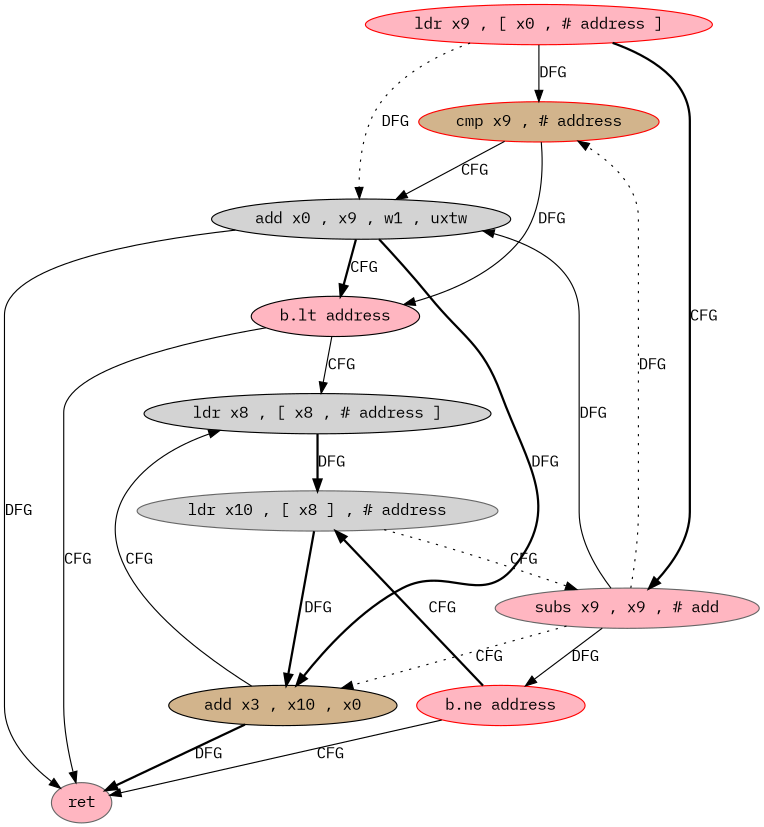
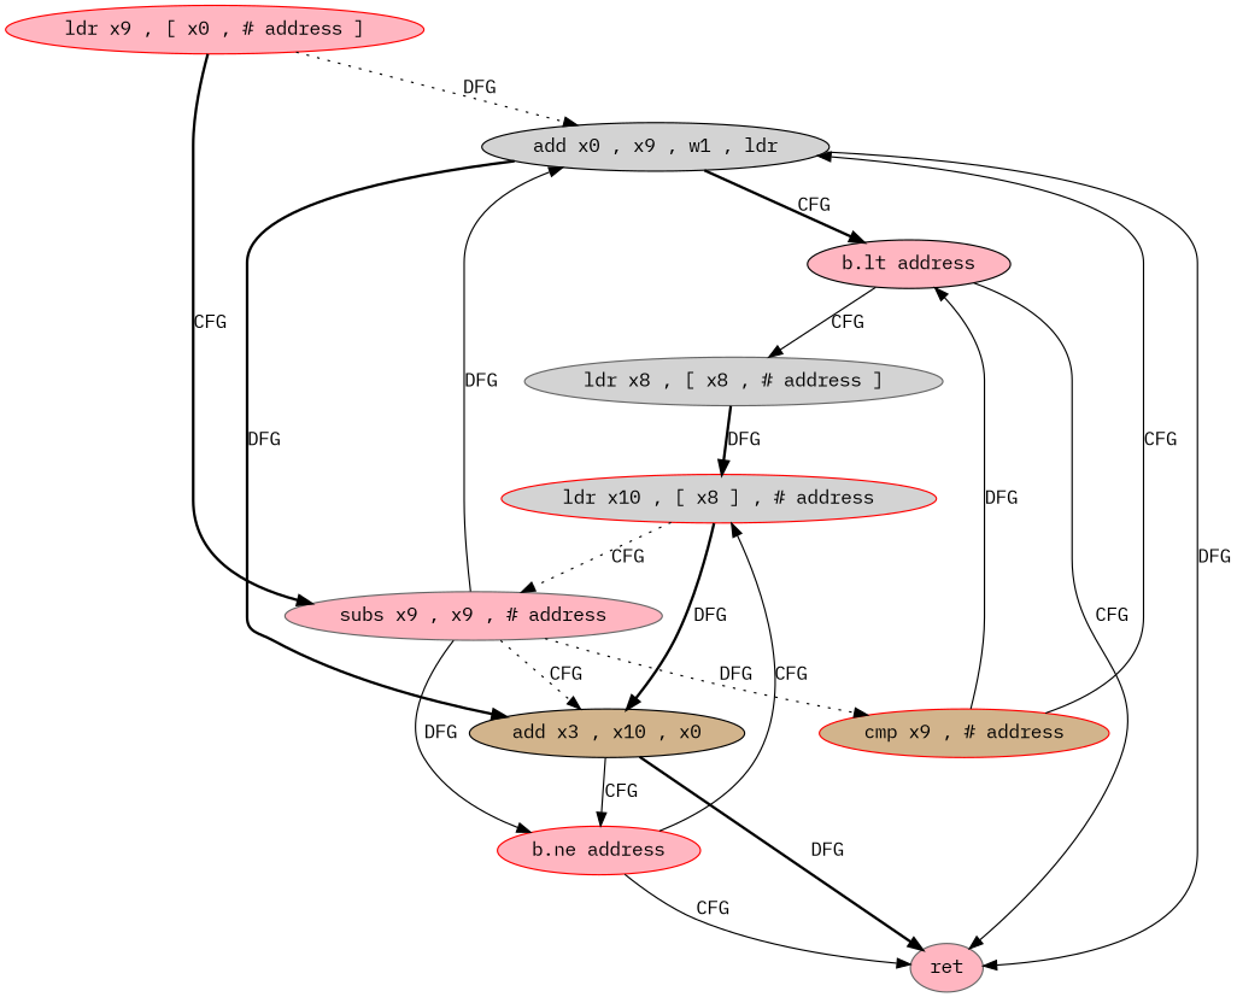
  digraph {
    fontname="IBM Plex Mono"
    node [color=gray40 fillcolor=lightpink fontname="IBM Plex Mono" style=filled]
    edge [fontname="IBM Plex Mono" style=solid]
    n1 [color=red label="ldr x9 , [ x0 , # address ]"]
    n2 [color=red fillcolor=tan label="cmp x9 , # address"]
-   n3 [color=black fillcolor=lightgrey label="add x0 , x9 , w1 , uxtw"]
-   n4 [label="subs x9 , x9 , # add"]
+   n3 [color=black fillcolor=lightgrey label="add x0 , x9 , w1 , ldr"]
+   n4 [label="subs x9 , x9 , # address"]
    n5 [color=black label="b.lt address"]
    n6 [label=ret]
    n7 [color=black fillcolor=tan label="add x3 , x10 , x0"]
    n8 [color=red label="b.ne address"]
-   n9 [color=black fillcolor=lightgrey label="ldr x8 , [ x8 , # address ]"]
-   n10 [fillcolor=lightgrey label="ldr x10 , [ x8 ] , # address"]
-   n1 -> n2 [label=DFG]
+   n9 [fillcolor=lightgrey label="ldr x8 , [ x8 , # address ]"]
+   n10 [color=red fillcolor=lightgrey label="ldr x10 , [ x8 ] , # address"]
    n1 -> n3 [label=DFG style=dotted]
    n1 -> n4 [label=CFG style=bold]
    n2 -> n3 [label=CFG]
    n2 -> n5 [label=DFG]
    n3 -> n5 [label=CFG style=bold]
    n3 -> n6 [label=DFG]
    n3 -> n7 [label=DFG style=bold]
    n4 -> n2 [label=DFG style=dotted]
    n4 -> n3 [label=DFG]
    n4 -> n7 [label=CFG style=dotted]
    n4 -> n8 [label=DFG]
    n5 -> n6 [label=CFG]
    n5 -> n9 [label=CFG]
    n7 -> n6 [label=DFG style=bold]
-   n7 -> n9 [label=CFG]
+   n7 -> n8 [label=CFG]
    n8 -> n6 [label=CFG]
-   n8 -> n10 [label=CFG style=bold]
+   n8 -> n10 [label=CFG]
    n9 -> n10 [label=DFG style=bold]
    n10 -> n4 [label=CFG style=dotted]
    n10 -> n7 [label=DFG style=bold]
  }
